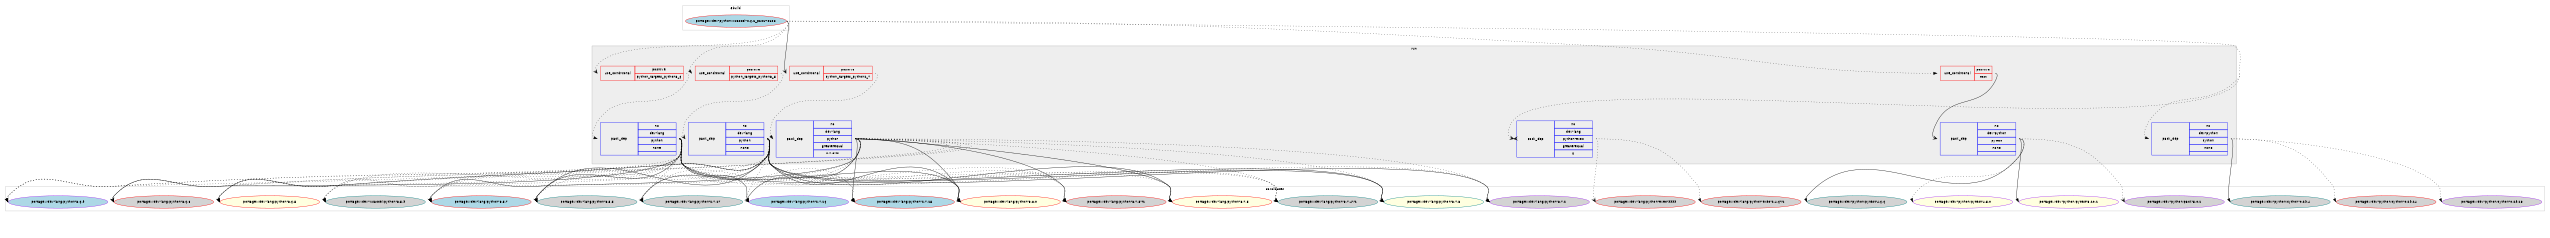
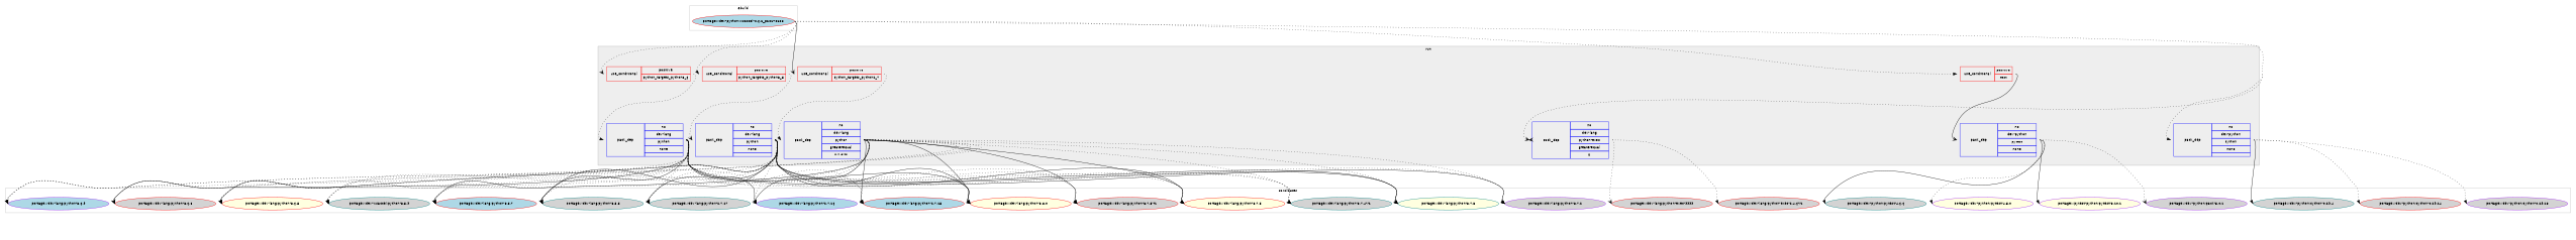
  digraph {
    compound=true
    concentrate=true
    fontname="DejaVu Sans"
    fontsize=10
    newrank=true
    rankdir=TB
    ranksep=1.5
    node [color=red fillcolor=lightgrey fontname="DejaVu Sans" fontsize=10 style=filled]
    edge [arrowhead=normal fontname="DejaVu Sans" headport=w style=dotted tailport=e weight=100]
    n1 [fillcolor=lightblue label="portage://dev-python/wsaccel-0.6.2_p20170108" width=4]
    n2 [color=blue label=<<TABLE BORDER="0" CELLBORDER="1" CELLSPACING="0" CELLPADDING="4" WIDTH="220"><TR><TD ROWSPAN="6" CELLPADDING="30">pack_dep</TD></TR><TR><TD WIDTH="110">no</TD></TR><TR><TD>dev-python</TD></TR><TR><TD>pytest</TD></TR><TR><TD>none</TD></TR><TR><TD></TD></TR></TABLE>> shape=none fillcolor="" style=""]
    n3 [label=<<TABLE BORDER="0" CELLBORDER="1" CELLSPACING="0" CELLPADDING="4"><TR><TD ROWSPAN="3" CELLPADDING="10">use_conditional</TD></TR><TR><TD>positive</TD></TR><TR><TD>test</TD></TR></TABLE>> shape=none fillcolor="" style=""]
    n4 [color=blue label=<<TABLE BORDER="0" CELLBORDER="1" CELLSPACING="0" CELLPADDING="4" WIDTH="220"><TR><TD ROWSPAN="6" CELLPADDING="30">pack_dep</TD></TR><TR><TD WIDTH="110">no</TD></TR><TR><TD>dev-python</TD></TR><TR><TD>cython</TD></TR><TR><TD>none</TD></TR><TR><TD></TD></TR></TABLE>> shape=none fillcolor="" style=""]
    n5 [color=blue label=<<TABLE BORDER="0" CELLBORDER="1" CELLSPACING="0" CELLPADDING="4" WIDTH="220"><TR><TD ROWSPAN="6" CELLPADDING="30">pack_dep</TD></TR><TR><TD WIDTH="110">no</TD></TR><TR><TD>dev-lang</TD></TR><TR><TD>python</TD></TR><TR><TD>greaterequal</TD></TR><TR><TD>2.7.5-r2</TD></TR></TABLE>> shape=none fillcolor="" style=""]
    n6 [label=<<TABLE BORDER="0" CELLBORDER="1" CELLSPACING="0" CELLPADDING="4"><TR><TD ROWSPAN="3" CELLPADDING="10">use_conditional</TD></TR><TR><TD>positive</TD></TR><TR><TD>python_targets_python2_7</TD></TR></TABLE>> shape=none fillcolor="" style=""]
    n7 [color=blue label=<<TABLE BORDER="0" CELLBORDER="1" CELLSPACING="0" CELLPADDING="4" WIDTH="220"><TR><TD ROWSPAN="6" CELLPADDING="30">pack_dep</TD></TR><TR><TD WIDTH="110">no</TD></TR><TR><TD>dev-lang</TD></TR><TR><TD>python</TD></TR><TR><TD>none</TD></TR><TR><TD></TD></TR></TABLE>> shape=none fillcolor="" style=""]
    n8 [label=<<TABLE BORDER="0" CELLBORDER="1" CELLSPACING="0" CELLPADDING="4"><TR><TD ROWSPAN="3" CELLPADDING="10">use_conditional</TD></TR><TR><TD>positive</TD></TR><TR><TD>python_targets_python3_5</TD></TR></TABLE>> shape=none fillcolor="" style=""]
    n9 [color=blue label=<<TABLE BORDER="0" CELLBORDER="1" CELLSPACING="0" CELLPADDING="4" WIDTH="220"><TR><TD ROWSPAN="6" CELLPADDING="30">pack_dep</TD></TR><TR><TD WIDTH="110">no</TD></TR><TR><TD>dev-lang</TD></TR><TR><TD>python</TD></TR><TR><TD>none</TD></TR><TR><TD></TD></TR></TABLE>> shape=none fillcolor="" style=""]
    n10 [label=<<TABLE BORDER="0" CELLBORDER="1" CELLSPACING="0" CELLPADDING="4"><TR><TD ROWSPAN="3" CELLPADDING="10">use_conditional</TD></TR><TR><TD>positive</TD></TR><TR><TD>python_targets_python3_6</TD></TR></TABLE>> shape=none fillcolor="" style=""]
    n11 [color=blue label=<<TABLE BORDER="0" CELLBORDER="1" CELLSPACING="0" CELLPADDING="4" WIDTH="220"><TR><TD ROWSPAN="6" CELLPADDING="30">pack_dep</TD></TR><TR><TD WIDTH="110">no</TD></TR><TR><TD>dev-lang</TD></TR><TR><TD>python-exec</TD></TR><TR><TD>greaterequal</TD></TR><TR><TD>2</TD></TR></TABLE>> shape=none fillcolor="" style=""]
-   n12 [color=purple fillcolor=lightyellow label="portage://dev-python/pytest-3.10.1" width=4]
+   n12 [color=purple fillcolor=lightyellow label="portage://pytest-python/pytest-3.10.1" width=4]
    n13 [color=purple fillcolor=lightyellow label="portage://dev-python/pytest-4.5.0" width=4]
    n14 [color=teal label="portage://dev-python/pytest-4.6.6" width=4]
    n15 [color=purple label="portage://dev-python/pack-5.0.1" width=4]
    n16 [color=purple label="portage://dev-python/cython-0.29.13" width=4]
    n17 [label="portage://dev-python/cython-0.29.14" width=4]
    n18 [color=teal label="portage://dev-python/cython-0.29.4" width=4]
    n19 [fillcolor=lightblue label="portage://dev-lang/python-2.7.15" width=4]
    n20 [color=purple fillcolor=lightblue label="portage://dev-lang/python-2.7.16" width=4]
    n21 [color=teal label="portage://dev-lang/python-2.7.17" width=4]
    n22 [color=teal label="portage://dev-lang/python-3.5.5" width=4]
    n23 [fillcolor=lightblue label="portage://dev-lang/python-3.5.7" width=4]
    n24 [color=teal label="portage://dev-wsaccel/python-3.5.9" width=4]
    n25 [fillcolor=lightyellow label="portage://dev-lang/python-3.6.5" width=4]
    n26 [label="portage://dev-lang/python-3.6.8" width=4]
    n27 [color=purple fillcolor=lightblue label="portage://dev-lang/python-3.6.9" width=4]
    n28 [color=purple label="portage://dev-lang/python-3.7.2" width=4]
    n29 [color=teal fillcolor=lightyellow label="portage://dev-lang/python-3.7.3" width=4]
    n30 [color=teal label="portage://dev-lang/python-3.7.4-r1" width=4]
    n31 [fillcolor=lightyellow label="portage://dev-lang/python-3.7.5" width=4]
    n32 [label="portage://dev-lang/python-3.7.5-r1" width=4]
    n33 [fillcolor=lightyellow label="portage://dev-lang/python-3.8.0" width=4]
    n34 [label="portage://dev-lang/python-exec-2.4.6-r1" width=4]
    n35 [label="portage://dev-lang/python-exec-9999" width=4]
    subgraph cluster_1 {
      color=gray
      label=<<i>ebuild</i>>
      rank=same
      n1
    }
    subgraph cluster_2 {
      color=gray
      label=<<i>dependencies</i>>
      subgraph cluster_3 {
        color=gray
        fillcolor="#eeeeee"
        label=<<i>compile</i>>
        style=filled
        subgraph sub_4 {
          color=gray
          fillcolor="#eeeeee"
          label=<<i>compile</i>>
          style=filled
          n4
        }
        subgraph sub_5 {
          color=gray
          fillcolor="#eeeeee"
          label=<<i>compile</i>>
          style=filled
          n3
          subgraph sub_6 {
            color=gray
            fillcolor="#eeeeee"
            label=<<i>compile</i>>
            style=filled
            n2
          }
        }
      }
      subgraph cluster_7 {
        color=gray
        fillcolor="#eeeeee"
        label=<<i>compile and run</i>>
        style=filled
        subgraph sub_8 {
          color=gray
          fillcolor="#eeeeee"
          label=<<i>compile and run</i>>
          style=filled
          n6
          subgraph sub_9 {
            color=gray
            fillcolor="#eeeeee"
            label=<<i>compile and run</i>>
            style=filled
            n5
          }
        }
        subgraph sub_10 {
          color=gray
          fillcolor="#eeeeee"
          label=<<i>compile and run</i>>
          style=filled
          n8
          subgraph sub_11 {
            color=gray
            fillcolor="#eeeeee"
            label=<<i>compile and run</i>>
            style=filled
            n7
          }
        }
        subgraph sub_12 {
          color=gray
          fillcolor="#eeeeee"
          label=<<i>compile and run</i>>
          style=filled
          n10
          subgraph sub_13 {
            color=gray
            fillcolor="#eeeeee"
            label=<<i>compile and run</i>>
            style=filled
            n9
          }
        }
        subgraph sub_14 {
          color=gray
          fillcolor="#eeeeee"
          label=<<i>compile and run</i>>
          style=filled
          n11
        }
      }
      subgraph cluster_15 {
        color=gray
        fillcolor="#eeeeee"
        label=<<i>run</i>>
        style=filled
      }
    }
    subgraph cluster_16 {
      color=gray
      label=<<i>candidates</i>>
      rank=same
      subgraph sub_17 {
        color=black
        label=<<i>candidates</i>>
        nodesep=1
        rank=same
        n12
        n13
        n14
        n15
      }
      subgraph sub_18 {
        color=black
        label=<<i>candidates</i>>
        nodesep=1
        rank=same
        n16
        n17
        n18
      }
      subgraph sub_19 {
        color=black
        label=<<i>candidates</i>>
        nodesep=1
        rank=same
        n19
        n20
        n21
        n22
        n23
        n24
        n25
        n26
        n27
        n28
        n29
        n30
        n31
        n32
        n33
      }
      subgraph sub_20 {
        color=black
        label=<<i>candidates</i>>
        nodesep=1
        rank=same
        n19
        n20
        n21
        n22
        n23
        n24
        n25
        n26
        n27
        n28
        n29
        n30
        n31
        n32
        n33
      }
      subgraph sub_21 {
        color=black
        label=<<i>candidates</i>>
        nodesep=1
        rank=same
        n19
        n20
        n21
        n22
        n23
        n24
        n25
        n26
        n27
        n28
        n29
        n30
        n31
        n32
        n33
      }
      subgraph sub_22 {
        color=black
        label=<<i>candidates</i>>
        nodesep=1
        rank=same
        n34
        n35
      }
    }
    n1 -> n3 [weight=20]
    n1 -> n4 [weight=20]
    n1 -> n6 [arrowhead=vee style=solid weight=20]
    n1 -> n8 [weight=20]
    n1 -> n10 [arrowhead=vee weight=20]
    n1 -> n11 [arrowhead=vee weight=20]
    n2 -> n12 [style=solid]
    n2 -> n13
    n2 -> n14 [style=solid]
    n2 -> n15 [arrowhead=vee]
    n3 -> n2 [arrowhead=vee style=solid weight=20]
    n4 -> n16
    n4 -> n17
    n4 -> n18 [style=solid]
    n5 -> n19 [style=solid]
    n5 -> n20 [style=solid]
    n5 -> n21 [arrowhead=vee]
    n5 -> n22 [arrowhead=vee]
    n5 -> n23 [arrowhead=vee style=solid]
    n5 -> n24
    n5 -> n25 [arrowhead=vee]
    n5 -> n26 [arrowhead=vee]
    n5 -> n27 [arrowhead=vee]
    n5 -> n28
    n5 -> n29
    n5 -> n30 [arrowhead=vee]
    n5 -> n31 [style=solid]
    n5 -> n32 [style=solid]
    n5 -> n33 [style=solid]
    n6 -> n5 [weight=20]
    n7 -> n19
    n7 -> n20 [arrowhead=vee]
    n7 -> n21 [style=solid]
    n7 -> n22 [arrowhead=vee style=solid]
    n7 -> n23 [arrowhead=vee]
    n7 -> n24
    n7 -> n25 [style=solid]
    n7 -> n26 [arrowhead=vee]
    n7 -> n27
    n7 -> n28 [arrowhead=vee style=solid]
    n7 -> n29 [arrowhead=vee style=solid]
    n7 -> n30 [arrowhead=vee]
    n7 -> n31 [style=solid]
    n7 -> n32 [arrowhead=vee]
    n7 -> n33 [arrowhead=vee style=solid]
    n8 -> n7 [arrowhead=vee weight=20]
    n9 -> n19
    n9 -> n20 [arrowhead=vee style=solid]
    n9 -> n21 [arrowhead=vee]
    n9 -> n22 [style=solid]
    n9 -> n23
    n9 -> n24 [arrowhead=vee]
    n9 -> n25 [arrowhead=vee]
    n9 -> n26 [arrowhead=vee style=solid]
    n9 -> n27
    n9 -> n28
    n9 -> n29 [arrowhead=vee style=solid]
    n9 -> n30
    n9 -> n31 [arrowhead=vee]
    n9 -> n32
    n9 -> n33 [style=solid]
    n10 -> n9 [weight=20]
    n11 -> n34
    n11 -> n35 [arrowhead=vee]
  }
